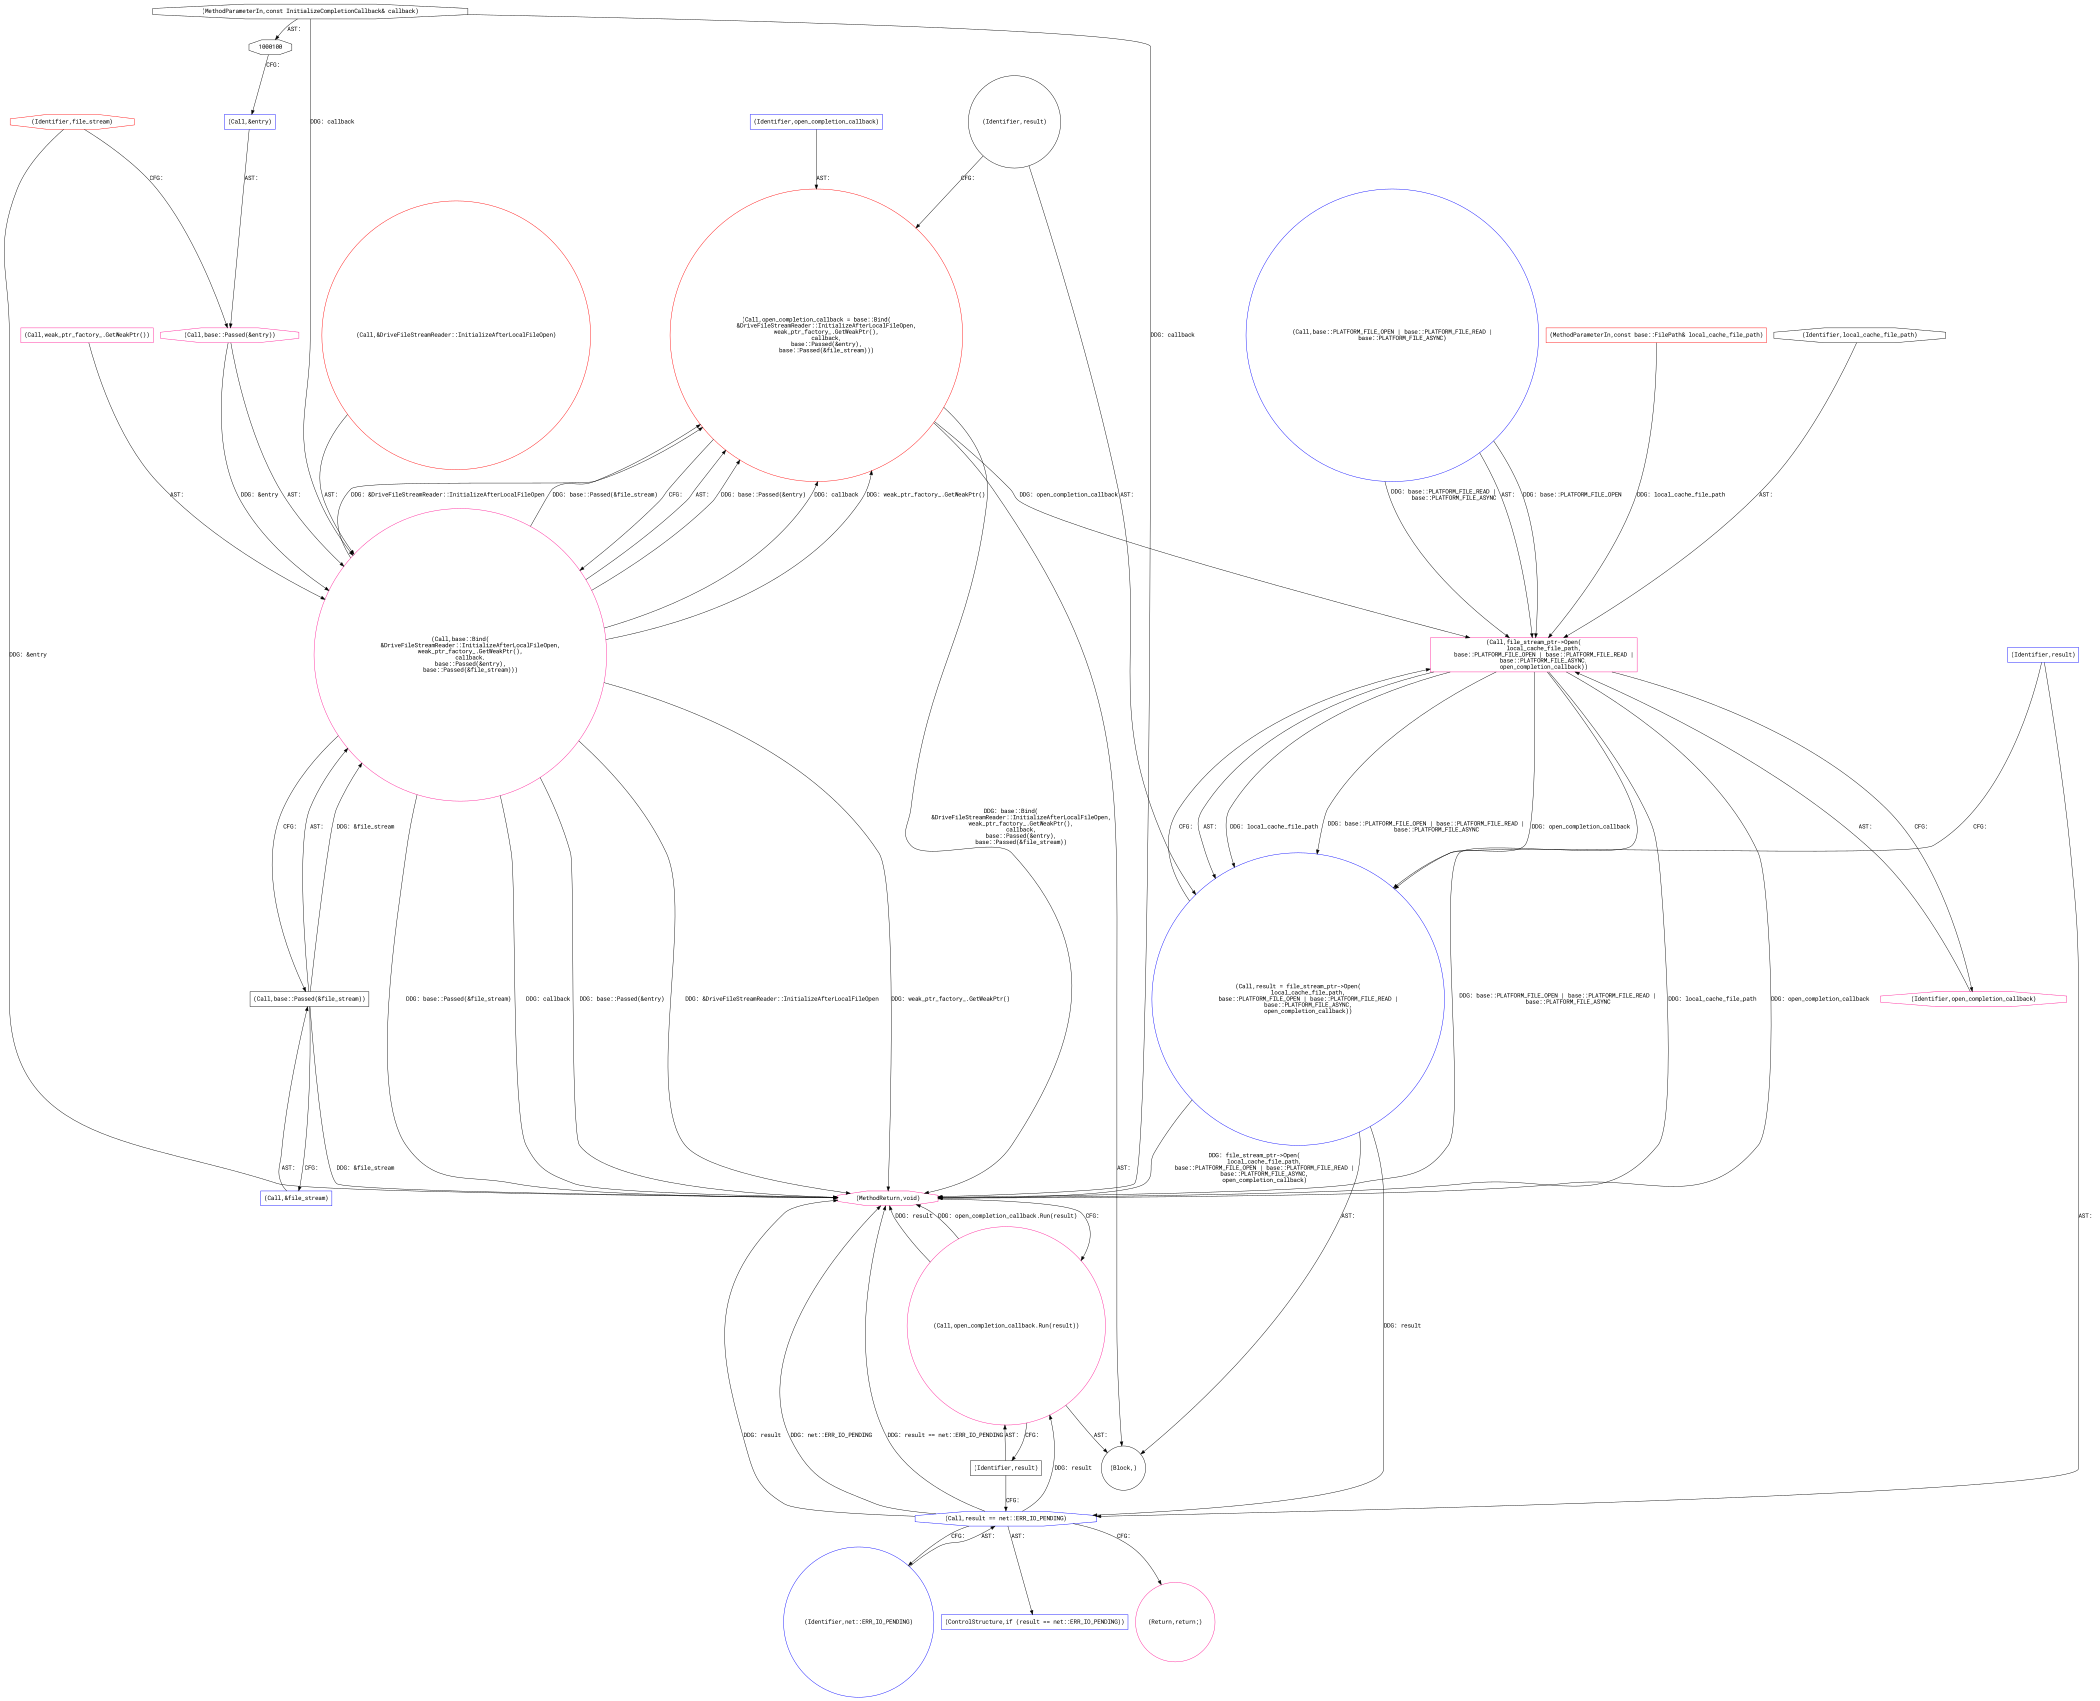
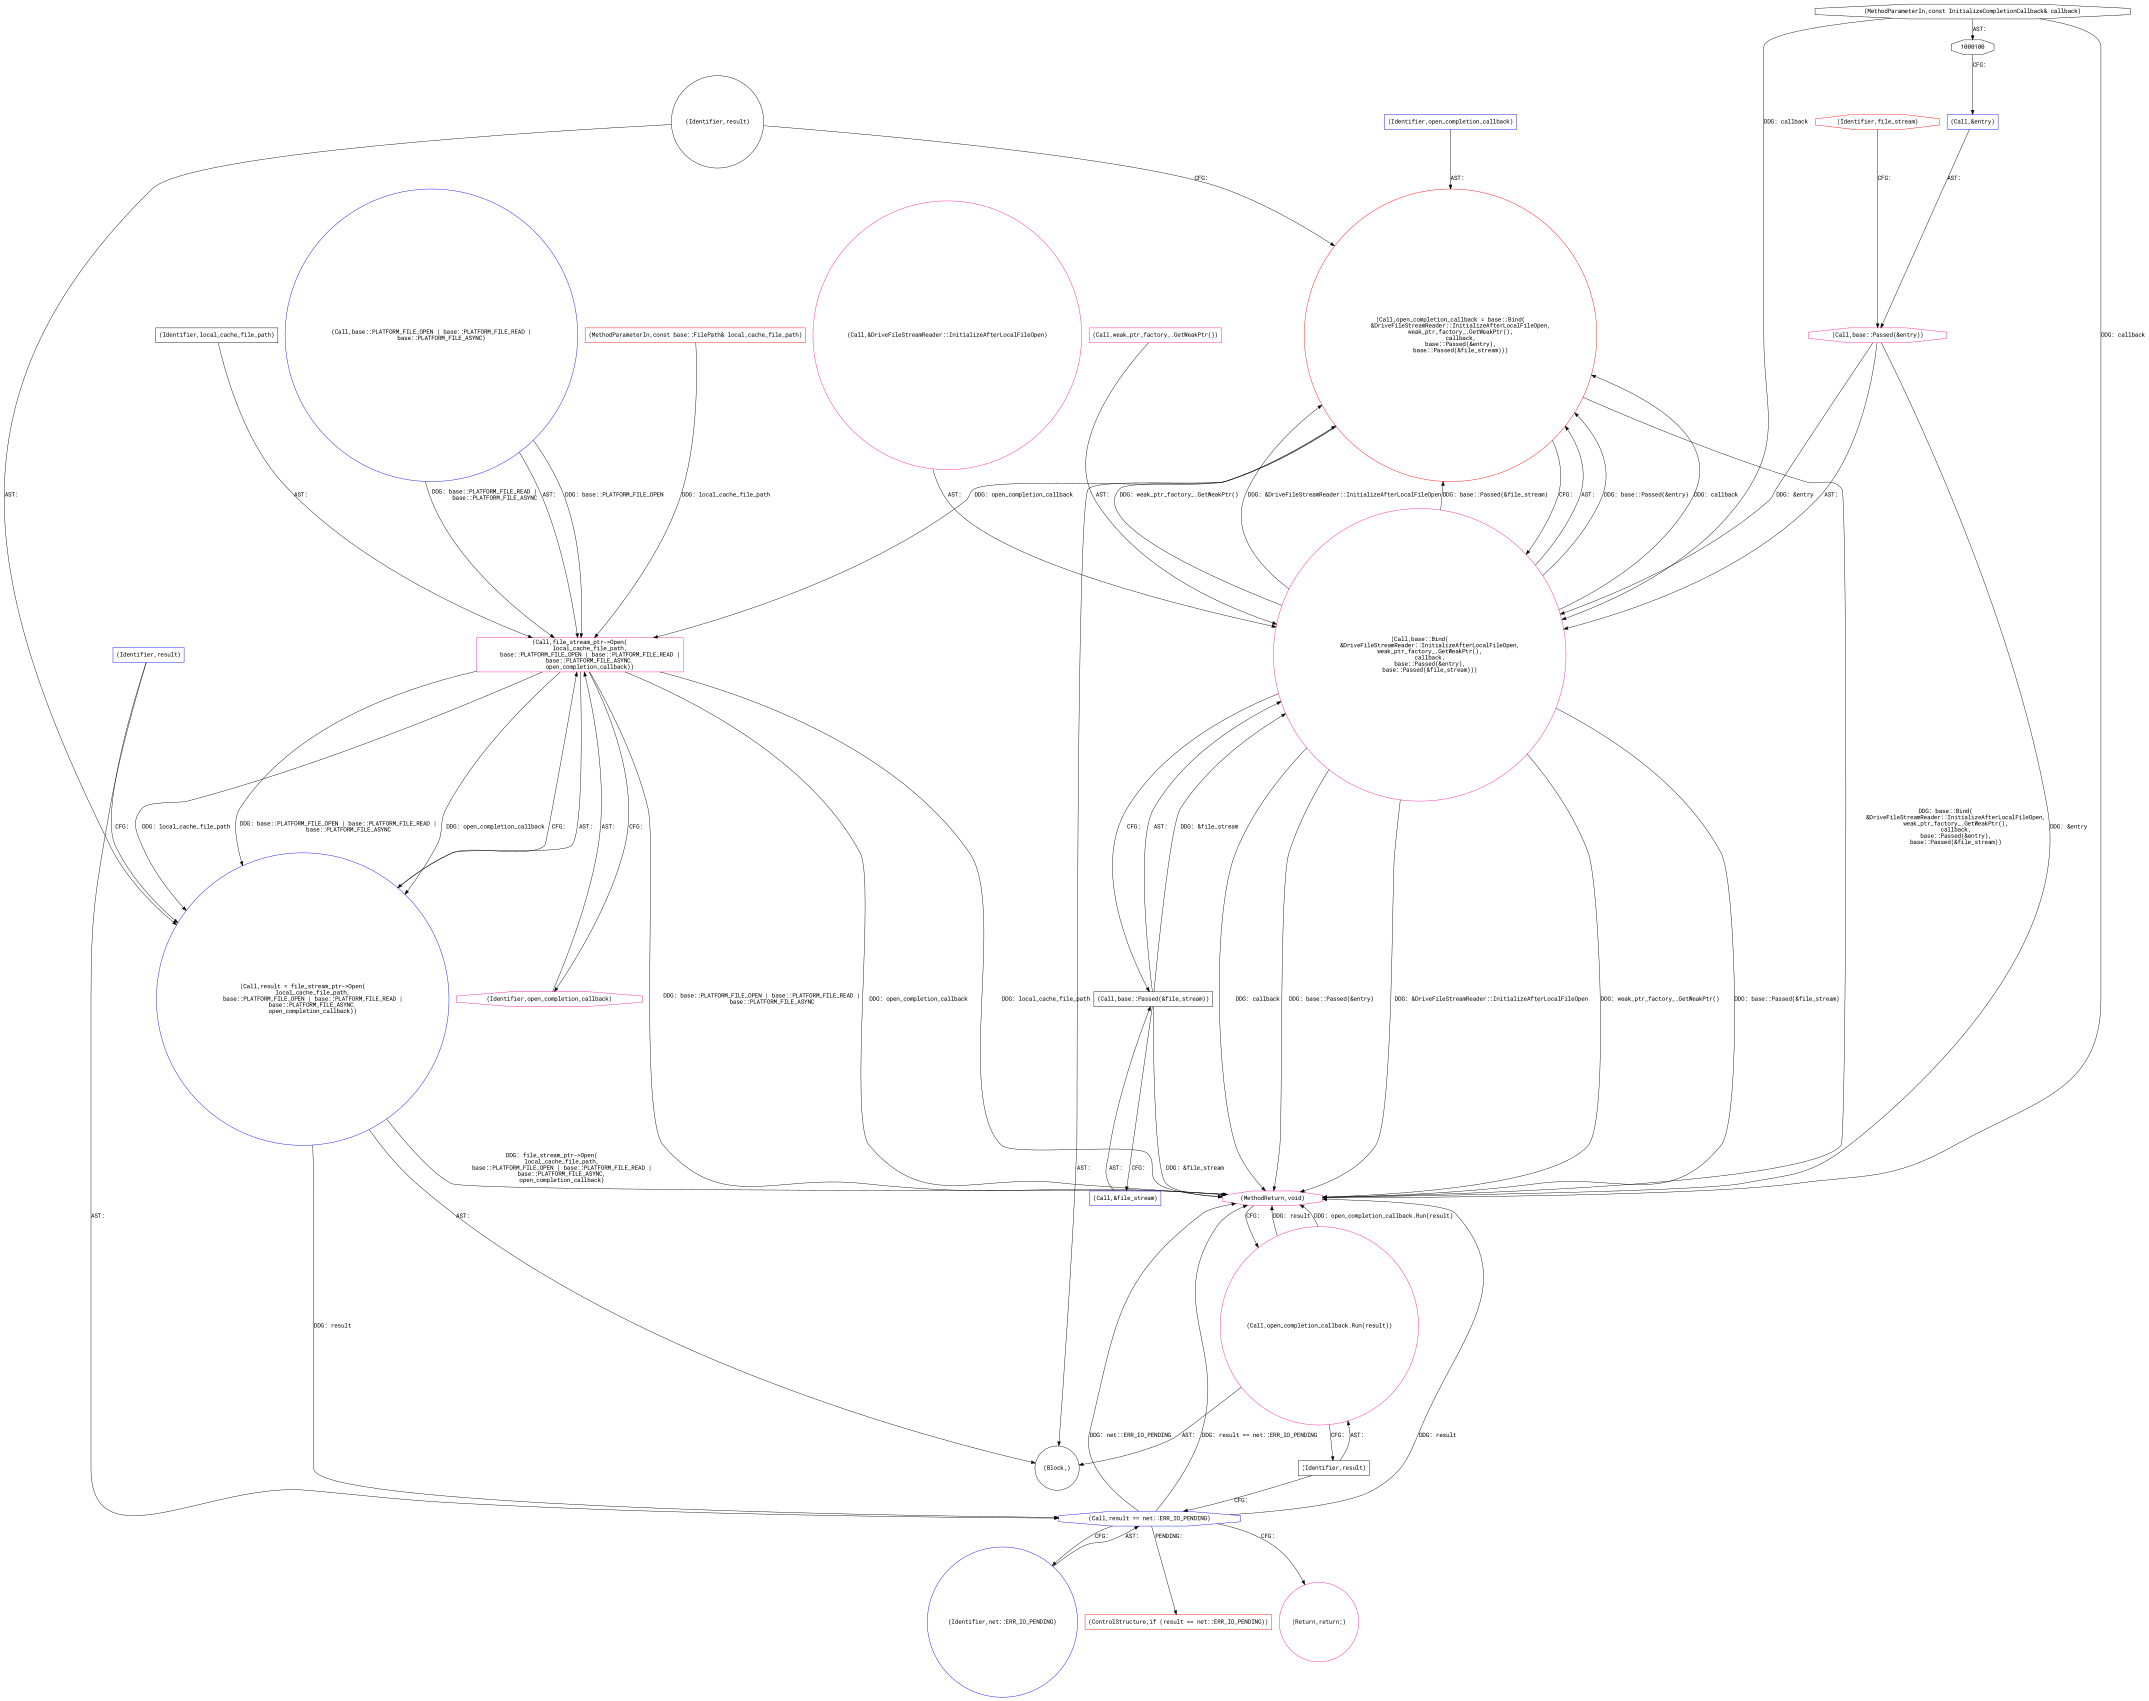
  digraph {
    fontname="Roboto Mono"
    node [color=blue fontname="Roboto Mono" shape=circle]
    edge [fontname="Roboto Mono"]
    n1 [color=red label="(Call,open_completion_callback = base::Bind(\n      &DriveFileStreamReader::InitializeAfterLocalFileOpen,\n      weak_ptr_factory_.GetWeakPtr(),\n      callback,\n      base::Passed(&entry),\n      base::Passed(&file_stream)))"]
    n2 [color=deeppink label="(Call,base::Bind(\n      &DriveFileStreamReader::InitializeAfterLocalFileOpen,\n      weak_ptr_factory_.GetWeakPtr(),\n      callback,\n      base::Passed(&entry),\n      base::Passed(&file_stream)))"]
    n3 [color=deeppink label="(Call,file_stream_ptr->Open(\n      local_cache_file_path,\n      base::PLATFORM_FILE_OPEN | base::PLATFORM_FILE_READ |\n      base::PLATFORM_FILE_ASYNC,\n      open_completion_callback))" shape=box]
    n4 [color=black label="(Block,)"]
    n5 [color=deeppink label="(MethodReturn,void)" shape=octagon]
    n6 [color=black label="(Call,base::Passed(&file_stream))" shape=box]
    n7 [label="(Call,result = file_stream_ptr->Open(\n      local_cache_file_path,\n      base::PLATFORM_FILE_OPEN | base::PLATFORM_FILE_READ |\n      base::PLATFORM_FILE_ASYNC,\n      open_completion_callback))"]
    n8 [color=deeppink label="(Identifier,open_completion_callback)" shape=octagon]
    n9 [color=deeppink label="(Call,open_completion_callback.Run(result))"]
    n10 [label="(Call,&file_stream)" shape=box]
    n11 [color=black label="(MethodParameterIn,const InitializeCompletionCallback& callback)" shape=octagon]
    1000100 [color=black shape=octagon]
    n13 [label="(Call,&entry)" shape=box]
    n14 [color=deeppink label="(Call,base::Passed(&entry))" shape=octagon]
    n15 [label="(Call,result == net::ERR_IO_PENDING)" shape=octagon]
    n16 [label="(Identifier,net::ERR_IO_PENDING)"]
-   n17 [label="(ControlStructure,if (result == net::ERR_IO_PENDING))" shape=box]
+   n17 [color=red label="(ControlStructure,if (result == net::ERR_IO_PENDING))" shape=box]
    n18 [color=deeppink label="(Return,return;)"]
    n19 [color=black label="(Identifier,result)" shape=box]
    n20 [label="(Call,base::PLATFORM_FILE_OPEN | base::PLATFORM_FILE_READ |\n      base::PLATFORM_FILE_ASYNC)"]
    n21 [color=red label="(MethodParameterIn,const base::FilePath& local_cache_file_path)" shape=box]
-   n22 [color=red label="(Call,&DriveFileStreamReader::InitializeAfterLocalFileOpen)"]
-   n23 [color=black label="(Identifier,local_cache_file_path)" shape=octagon]
+   n22 [color=deeppink label="(Call,&DriveFileStreamReader::InitializeAfterLocalFileOpen)"]
+   n23 [color=black label="(Identifier,local_cache_file_path)" shape=box]
    n24 [color=black label="(Identifier,result)"]
    n25 [label="(Identifier,open_completion_callback)" shape=box]
    n26 [label="(Identifier,result)" shape=box]
    n27 [color=red label="(Identifier,file_stream)" shape=octagon]
    n28 [color=deeppink label="(Call,weak_ptr_factory_.GetWeakPtr())" shape=box]
    n1 -> n2 [label="CFG: "]
    n1 -> n3 [label="DDG: open_completion_callback"]
    n1 -> n4 [label="AST: "]
    n1 -> n5 [label="DDG: base::Bind(\n      &DriveFileStreamReader::InitializeAfterLocalFileOpen,\n      weak_ptr_factory_.GetWeakPtr(),\n      callback,\n      base::Passed(&entry),\n      base::Passed(&file_stream))"]
    n2 -> n1 [label="AST: "]
    n2 -> n1 [label="DDG: base::Passed(&entry)"]
    n2 -> n1 [label="DDG: callback"]
    n2 -> n1 [label="DDG: weak_ptr_factory_.GetWeakPtr()"]
    n2 -> n1 [label="DDG: &DriveFileStreamReader::InitializeAfterLocalFileOpen"]
    n2 -> n1 [label="DDG: base::Passed(&file_stream)"]
    n2 -> n5 [label="DDG: &DriveFileStreamReader::InitializeAfterLocalFileOpen"]
    n2 -> n5 [label="DDG: weak_ptr_factory_.GetWeakPtr()"]
    n2 -> n5 [label="DDG: base::Passed(&file_stream)"]
    n2 -> n5 [label="DDG: callback"]
    n2 -> n5 [label="DDG: base::Passed(&entry)"]
    n2 -> n6 [label="CFG: "]
    n3 -> n5 [label="DDG: local_cache_file_path"]
    n3 -> n5 [label="DDG: base::PLATFORM_FILE_OPEN | base::PLATFORM_FILE_READ |\n      base::PLATFORM_FILE_ASYNC"]
    n3 -> n5 [label="DDG: open_completion_callback"]
    n3 -> n7 [label="AST: "]
    n3 -> n7 [label="DDG: local_cache_file_path"]
    n3 -> n7 [label="DDG: base::PLATFORM_FILE_OPEN | base::PLATFORM_FILE_READ |\n      base::PLATFORM_FILE_ASYNC"]
    n3 -> n7 [label="DDG: open_completion_callback"]
    n3 -> n8 [label="CFG: "]
    n5 -> n9 [label="CFG: "]
    n6 -> n2 [label="AST: "]
    n6 -> n2 [label="DDG: &file_stream"]
    n6 -> n5 [label="DDG: &file_stream"]
    n6 -> n10 [label="CFG: "]
    n7 -> n3 [label="CFG: "]
    n7 -> n4 [label="AST: "]
    n7 -> n5 [label="DDG: file_stream_ptr->Open(\n      local_cache_file_path,\n      base::PLATFORM_FILE_OPEN | base::PLATFORM_FILE_READ |\n      base::PLATFORM_FILE_ASYNC,\n      open_completion_callback)"]
    n7 -> n15 [label="DDG: result"]
    n8 -> n3 [label="AST: "]
    n9 -> n4 [label="AST: "]
    n9 -> n5 [label="DDG: result"]
    n9 -> n5 [label="DDG: open_completion_callback.Run(result)"]
    n9 -> n19 [label="CFG: "]
    n10 -> n6 [label="AST: "]
    n11 -> n2 [label="DDG: callback"]
    n11 -> n5 [label="DDG: callback"]
    n11 -> 1000100 [label="AST: "]
    1000100 -> n13 [label="CFG: "]
    n13 -> n14 [label="AST: "]
    n14 -> n2 [label="AST: "]
    n14 -> n2 [label="DDG: &entry"]
-   n27 -> n5 [label="DDG: &entry"]
+   n14 -> n5 [label="DDG: &entry"]
    n15 -> n5 [label="DDG: result"]
    n15 -> n5 [label="DDG: net::ERR_IO_PENDING"]
    n15 -> n5 [label="DDG: result == net::ERR_IO_PENDING"]
-   n15 -> n9 [label="DDG: result"]
    n15 -> n16 [label="CFG: "]
-   n15 -> n17 [label="AST: "]
+   n15 -> n17 [label="PENDING: "]
    n15 -> n18 [label="CFG: "]
    n16 -> n15 [label="AST: "]
    n19 -> n9 [label="AST: "]
    n19 -> n15 [label="CFG: "]
    n20 -> n3 [label="AST: "]
    n20 -> n3 [label="DDG: base::PLATFORM_FILE_OPEN"]
    n20 -> n3 [label="DDG: base::PLATFORM_FILE_READ |\n      base::PLATFORM_FILE_ASYNC"]
    n21 -> n3 [label="DDG: local_cache_file_path"]
    n22 -> n2 [label="AST: "]
    n23 -> n3 [label="AST: "]
    n24 -> n1 [label="CFG: "]
    n24 -> n7 [label="AST: "]
    n25 -> n1 [label="AST: "]
    n26 -> n7 [label="CFG: "]
    n26 -> n15 [label="AST: "]
    n27 -> n14 [label="CFG: "]
    n28 -> n2 [label="AST: "]
  }
